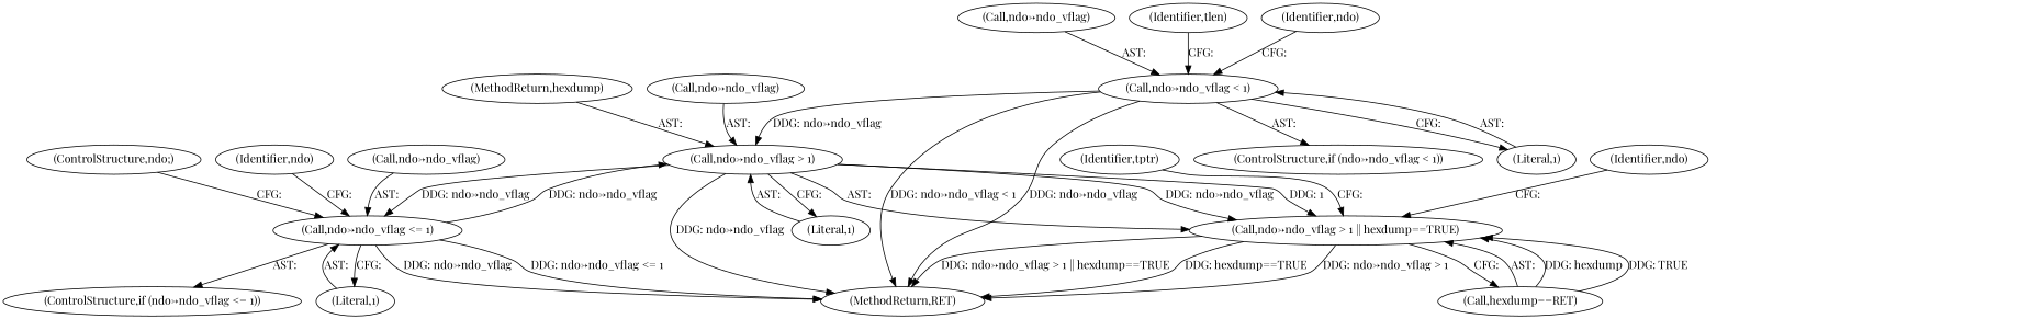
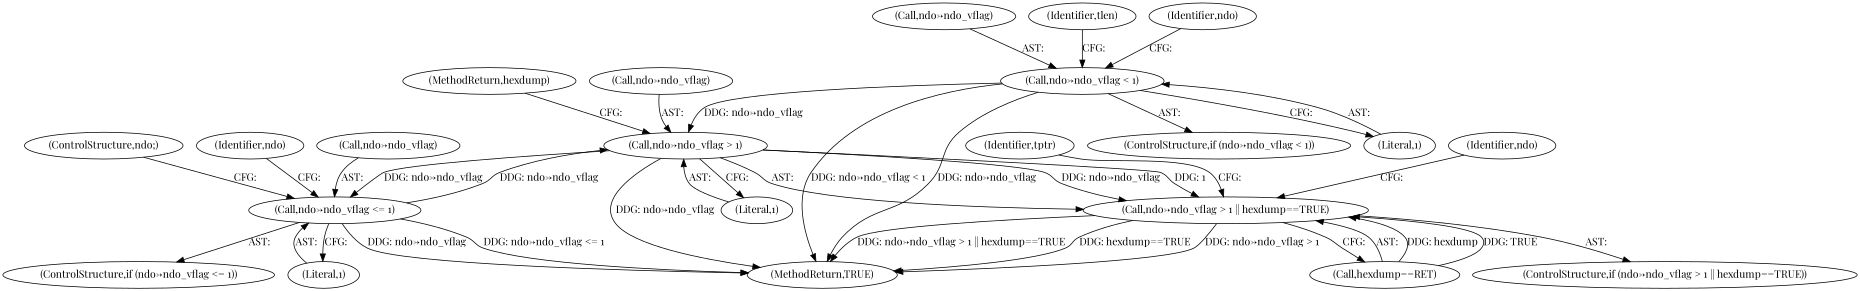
  digraph {
    fontname="Playfair Display"
    node [fontname="Playfair Display"]
    edge [fontname="Playfair Display"]
    n1 [label="(Call,ndo->ndo_vflag < 1)"]
    n2 [label="(Call,ndo->ndo_vflag > 1)"]
-   n3 [label="(MethodReturn,RET)"]
+   n3 [label="(MethodReturn,TRUE)"]
    n4 [label="(ControlStructure,if (ndo->ndo_vflag < 1))"]
    n5 [label="(Literal,1)"]
    n6 [label="(Call,ndo->ndo_vflag <= 1)"]
    n7 [label="(Literal,1)"]
    n8 [label="(ControlStructure,if (ndo->ndo_vflag <= 1))"]
    n9 [label="(Call,ndo->ndo_vflag > 1 || hexdump==TRUE)"]
    n10 [label="(Literal,1)"]
    n11 [label="(Call,hexdump==RET)"]
+   n12 [label="(ControlStructure,if (ndo->ndo_vflag > 1 || hexdump==TRUE))"]
    n13 [label="(MethodReturn,hexdump)"]
    n14 [label="(Identifier,ndo)"]
    n15 [label="(Identifier,tptr)"]
    n16 [label="(Call,ndo->ndo_vflag)"]
    n17 [label="(Call,ndo->ndo_vflag)"]
    n18 [label="(Call,ndo->ndo_vflag)"]
    n19 [label="(Identifier,ndo)"]
    n20 [label="(Identifier,tlen)"]
    n21 [label="(ControlStructure,ndo;)"]
    n22 [label="(Identifier,ndo)"]
    n1 -> n2 [label="DDG: ndo->ndo_vflag"]
    n1 -> n3 [label="DDG: ndo->ndo_vflag"]
    n1 -> n3 [label="DDG: ndo->ndo_vflag < 1"]
    n1 -> n4 [label="AST: "]
    n1 -> n5 [label="CFG: "]
    n2 -> n3 [label="DDG: ndo->ndo_vflag"]
    n2 -> n6 [label="DDG: ndo->ndo_vflag"]
    n2 -> n9 [label="AST: "]
    n2 -> n9 [label="DDG: ndo->ndo_vflag"]
    n2 -> n9 [label="DDG: 1"]
    n2 -> n10 [label="CFG: "]
    n5 -> n1 [label="AST: "]
    n6 -> n2 [label="DDG: ndo->ndo_vflag"]
    n6 -> n3 [label="DDG: ndo->ndo_vflag"]
    n6 -> n3 [label="DDG: ndo->ndo_vflag <= 1"]
    n6 -> n7 [label="CFG: "]
    n6 -> n8 [label="AST: "]
    n7 -> n6 [label="AST: "]
    n9 -> n3 [label="DDG: ndo->ndo_vflag > 1"]
    n9 -> n3 [label="DDG: ndo->ndo_vflag > 1 || hexdump==TRUE"]
    n9 -> n3 [label="DDG: hexdump==TRUE"]
    n9 -> n11 [label="CFG: "]
+   n9 -> n12 [label="AST: "]
    n10 -> n2 [label="AST: "]
    n11 -> n9 [label="AST: "]
    n11 -> n9 [label="DDG: hexdump"]
    n11 -> n9 [label="DDG: TRUE"]
-   n13 -> n2 [label="AST: "]
+   n13 -> n2 [label="CFG: "]
    n14 -> n6 [label="CFG: "]
    n15 -> n9 [label="CFG: "]
    n16 -> n1 [label="AST: "]
    n17 -> n2 [label="AST: "]
    n18 -> n6 [label="AST: "]
    n19 -> n9 [label="CFG: "]
    n20 -> n1 [label="CFG: "]
    n21 -> n6 [label="CFG: "]
    n22 -> n1 [label="CFG: "]
  }
